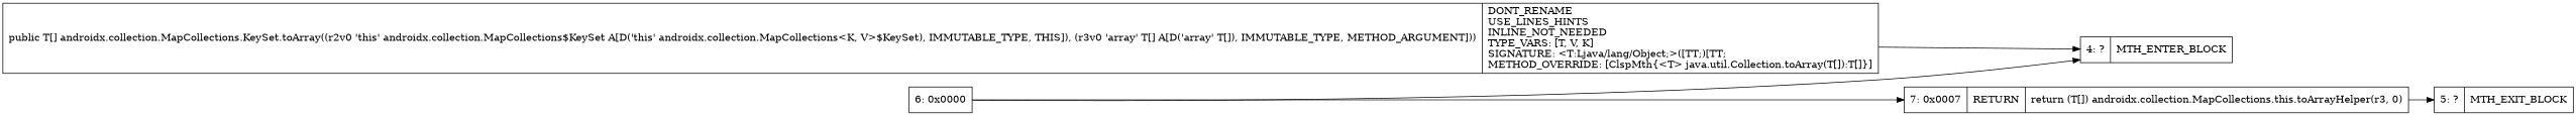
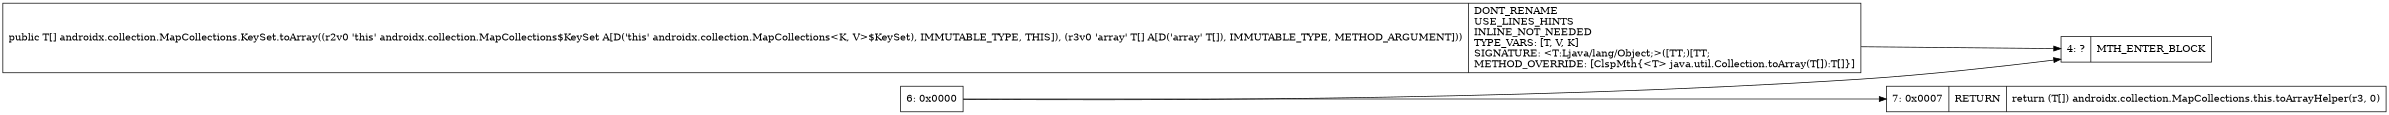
  digraph {
    rankdir=LR
    node [shape=record]
    n1 [label="{4\:\ ?|MTH_ENTER_BLOCK\l}"]
    n2 [label="{6\:\ 0x0000}"]
    n3 [label="{7\:\ 0x0007|RETURN\l|return (T[]) androidx.collection.MapCollections.this.toArrayHelper(r3, 0)\l}"]
-   n4 [label="{5\:\ ?|MTH_EXIT_BLOCK\l}"]
    n5 [label="{public T[] androidx.collection.MapCollections.KeySet.toArray((r2v0 'this' androidx.collection.MapCollections$KeySet A[D('this' androidx.collection.MapCollections\<K, V\>$KeySet), IMMUTABLE_TYPE, THIS]), (r3v0 'array' T[] A[D('array' T[]), IMMUTABLE_TYPE, METHOD_ARGUMENT]))  | DONT_RENAME\lUSE_LINES_HINTS\lINLINE_NOT_NEEDED\lTYPE_VARS: [T, V, K]\lSIGNATURE: \<T:Ljava\/lang\/Object;\>([TT;)[TT;\lMETHOD_OVERRIDE: [ClspMth\{\<T\> java.util.Collection.toArray(T[]):T[]\}]\l}"]
    n2 -> n1
    n2 -> n3
-   n3 -> n4
    n5 -> n1
  }
